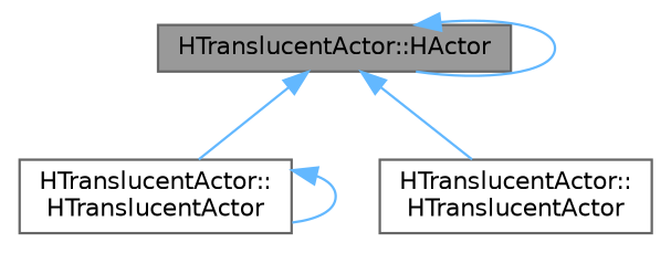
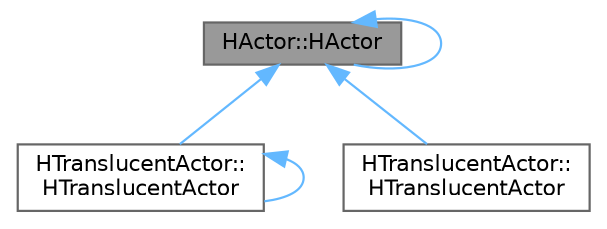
  digraph {
    rankdir=TB
    node [color=grey40 fillcolor=white fontname=Helvetica fontsize=10 shape=box style=filled]
    edge [color=steelblue1 dir=back fontname=Helvetica fontsize=10 labelfontname=Helvetica labelfontsize=10 style=solid]
-   n1 [color=gray40 fillcolor=grey60 fontcolor=black height=0.2 label="HTranslucentActor::HActor" width=0.4]
+   n1 [color=gray40 fillcolor=grey60 fontcolor=black height=0.2 label="HActor::HActor" width=0.4]
    n2 [height=0.2 label="HTranslucentActor::\lHTranslucentActor" width=0.4]
    n3 [height=0.2 label="HTranslucentActor::\lHTranslucentActor" width=0.4]
    n1 -> n1
    n1 -> n2
    n1 -> n3
    n2 -> n2
  }
